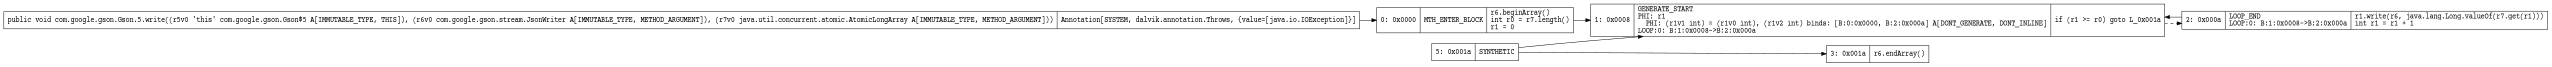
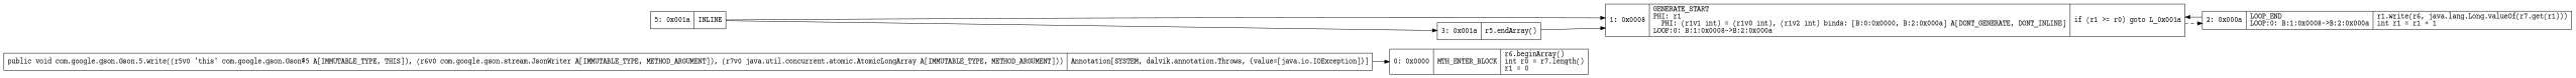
  digraph {
    fontname="Courier Prime"
    rankdir=LR
    node [fontname="Courier Prime" shape=record]
    edge [fontname="Courier Prime"]
    n1 [label="{0\:\ 0x0000|MTH_ENTER_BLOCK\l|r6.beginArray()\lint r0 = r7.length()\lr1 = 0\l}"]
    n2 [label="{1\:\ 0x0008|GENERATE_START\lPHI: r1 \l  PHI: (r1v1 int) = (r1v0 int), (r1v2 int) binds: [B:0:0x0000, B:2:0x000a] A[DONT_GENERATE, DONT_INLINE]\lLOOP:0: B:1:0x0008\-\>B:2:0x000a\l|if (r1 \>= r0) goto L_0x001a\l}"]
    n3 [label="{2\:\ 0x000a|LOOP_END\lLOOP:0: B:1:0x0008\-\>B:2:0x000a\l|r1.write(r6, java.lang.Long.valueOf(r7.get(r1)))\lint r1 = r1 + 1\l}"]
-   n4 [label="{5\:\ 0x001a|SYNTHETIC\l}"]
-   n5 [label="{3\:\ 0x001a|r6.endArray()\l}"]
+   n4 [label="{5\:\ 0x001a|INLINE\l}"]
+   n5 [label="{3\:\ 0x001a|r5.endArray()\l}"]
    n6 [label="{public void com.google.gson.Gson.5.write((r5v0 'this' com.google.gson.Gson$5 A[IMMUTABLE_TYPE, THIS]), (r6v0 com.google.gson.stream.JsonWriter A[IMMUTABLE_TYPE, METHOD_ARGUMENT]), (r7v0 java.util.concurrent.atomic.AtomicLongArray A[IMMUTABLE_TYPE, METHOD_ARGUMENT]))  | Annotation[SYSTEM, dalvik.annotation.Throws, \{value=[java.io.IOException]\}]\l}"]
-   n1 -> n2
+   n5 -> n2
    n2 -> n3 [style=dashed]
    n3 -> n2
    n4 -> n2
    n4 -> n5
    n6 -> n1
  }
